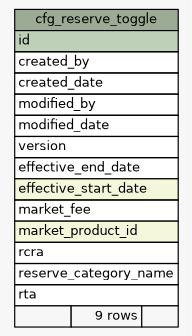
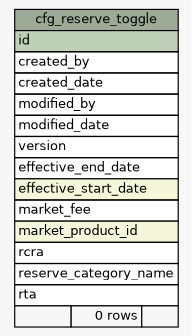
  digraph {
    bgcolor="#f7f7f7"
    fontname=Helvetica
    fontsize=11
    nodesep=0.18
    rankdir=RL
    ranksep=0.46
-   n1 [fontname=Helvetica fontsize=11 label=<     <TABLE BORDER="0" CELLBORDER="1" CELLSPACING="0" BGCOLOR="#ffffff">       <TR><TD COLSPAN="3" BGCOLOR="#9bab96" ALIGN="CENTER">cfg_reserve_toggle</TD></TR>       <TR><TD PORT="id" COLSPAN="3" BGCOLOR="#bed1b8" ALIGN="LEFT">id</TD></TR>       <TR><TD PORT="created_by" COLSPAN="3" ALIGN="LEFT">created_by</TD></TR>       <TR><TD PORT="created_date" COLSPAN="3" ALIGN="LEFT">created_date</TD></TR>       <TR><TD PORT="modified_by" COLSPAN="3" ALIGN="LEFT">modified_by</TD></TR>       <TR><TD PORT="modified_date" COLSPAN="3" ALIGN="LEFT">modified_date</TD></TR>       <TR><TD PORT="version" COLSPAN="3" ALIGN="LEFT">version</TD></TR>       <TR><TD PORT="effective_end_date" COLSPAN="3" ALIGN="LEFT">effective_end_date</TD></TR>       <TR><TD PORT="effective_start_date" COLSPAN="3" BGCOLOR="#f4f7da" ALIGN="LEFT">effective_start_date</TD></TR>       <TR><TD PORT="market_fee" COLSPAN="3" ALIGN="LEFT">market_fee</TD></TR>       <TR><TD PORT="market_product_id" COLSPAN="3" BGCOLOR="#f4f7da" ALIGN="LEFT">market_product_id</TD></TR>       <TR><TD PORT="rcra" COLSPAN="3" ALIGN="LEFT">rcra</TD></TR>       <TR><TD PORT="reserve_category_name" COLSPAN="3" ALIGN="LEFT">reserve_category_name</TD></TR>       <TR><TD PORT="rta" COLSPAN="3" ALIGN="LEFT">rta</TD></TR>       <TR><TD ALIGN="LEFT" BGCOLOR="#f7f7f7">  </TD><TD ALIGN="RIGHT" BGCOLOR="#f7f7f7">9 rows</TD><TD ALIGN="RIGHT" BGCOLOR="#f7f7f7">  </TD></TR>     </TABLE>> shape=plaintext]
+   n1 [fontname=Helvetica fontsize=11 label=<     <TABLE BORDER="0" CELLBORDER="1" CELLSPACING="0" BGCOLOR="#ffffff">       <TR><TD COLSPAN="3" BGCOLOR="#9bab96" ALIGN="CENTER">cfg_reserve_toggle</TD></TR>       <TR><TD PORT="id" COLSPAN="3" BGCOLOR="#bed1b8" ALIGN="LEFT">id</TD></TR>       <TR><TD PORT="created_by" COLSPAN="3" ALIGN="LEFT">created_by</TD></TR>       <TR><TD PORT="created_date" COLSPAN="3" ALIGN="LEFT">created_date</TD></TR>       <TR><TD PORT="modified_by" COLSPAN="3" ALIGN="LEFT">modified_by</TD></TR>       <TR><TD PORT="modified_date" COLSPAN="3" ALIGN="LEFT">modified_date</TD></TR>       <TR><TD PORT="version" COLSPAN="3" ALIGN="LEFT">version</TD></TR>       <TR><TD PORT="effective_end_date" COLSPAN="3" ALIGN="LEFT">effective_end_date</TD></TR>       <TR><TD PORT="effective_start_date" COLSPAN="3" BGCOLOR="#f4f7da" ALIGN="LEFT">effective_start_date</TD></TR>       <TR><TD PORT="market_fee" COLSPAN="3" ALIGN="LEFT">market_fee</TD></TR>       <TR><TD PORT="market_product_id" COLSPAN="3" BGCOLOR="#f4f7da" ALIGN="LEFT">market_product_id</TD></TR>       <TR><TD PORT="rcra" COLSPAN="3" ALIGN="LEFT">rcra</TD></TR>       <TR><TD PORT="reserve_category_name" COLSPAN="3" ALIGN="LEFT">reserve_category_name</TD></TR>       <TR><TD PORT="rta" COLSPAN="3" ALIGN="LEFT">rta</TD></TR>       <TR><TD ALIGN="LEFT" BGCOLOR="#f7f7f7">  </TD><TD ALIGN="RIGHT" BGCOLOR="#f7f7f7">0 rows</TD><TD ALIGN="RIGHT" BGCOLOR="#f7f7f7">  </TD></TR>     </TABLE>> shape=plaintext]
  }
